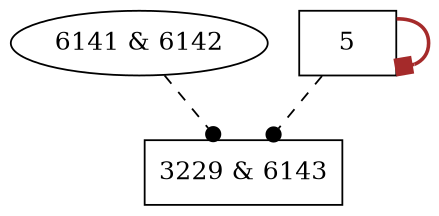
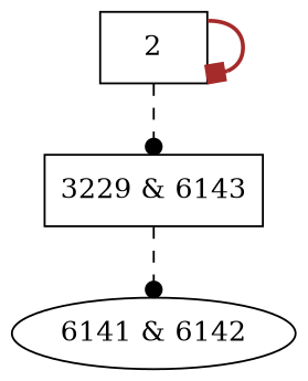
  digraph {
    node [shape=box]
    edge [arrowhead=dot color=black style=dashed]
    n1 [label="3229 & 6143"]
    n2 [label="6141 & 6142" shape=ellipse]
-   2 [label=5]
-   n2 -> n1
+   2
+   n1 -> n2
    2 -> n1
    2 -> 2 [arrowhead=box color=brown style=bold]
  }
